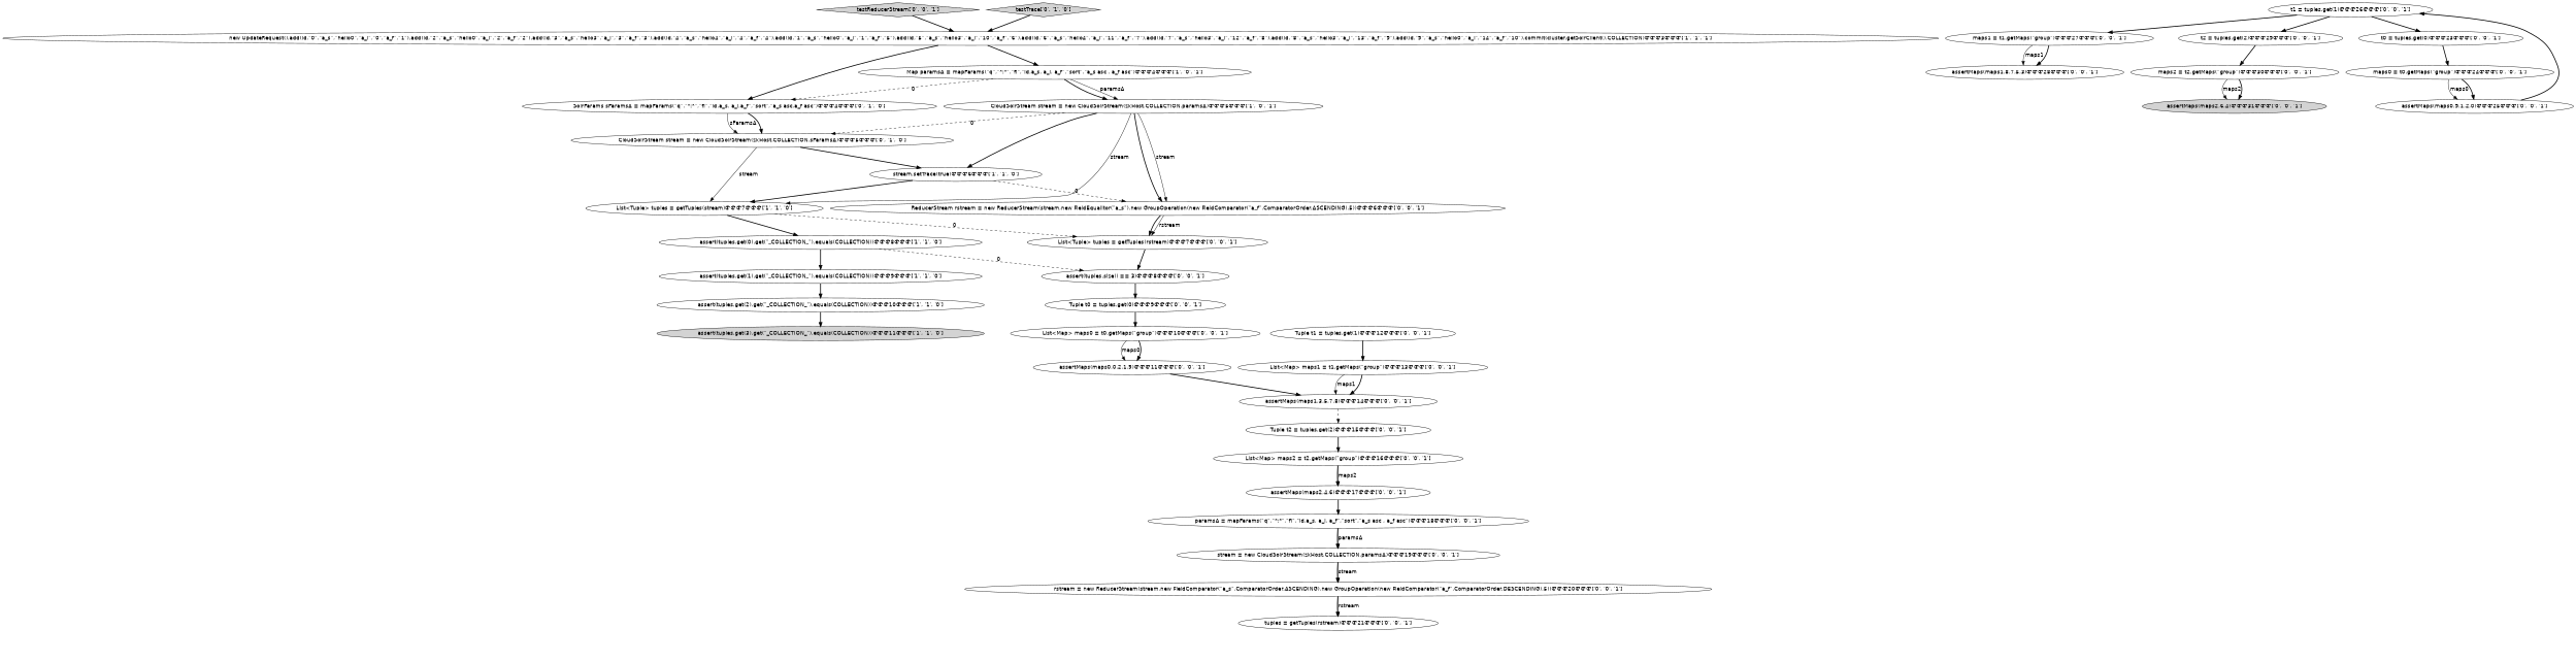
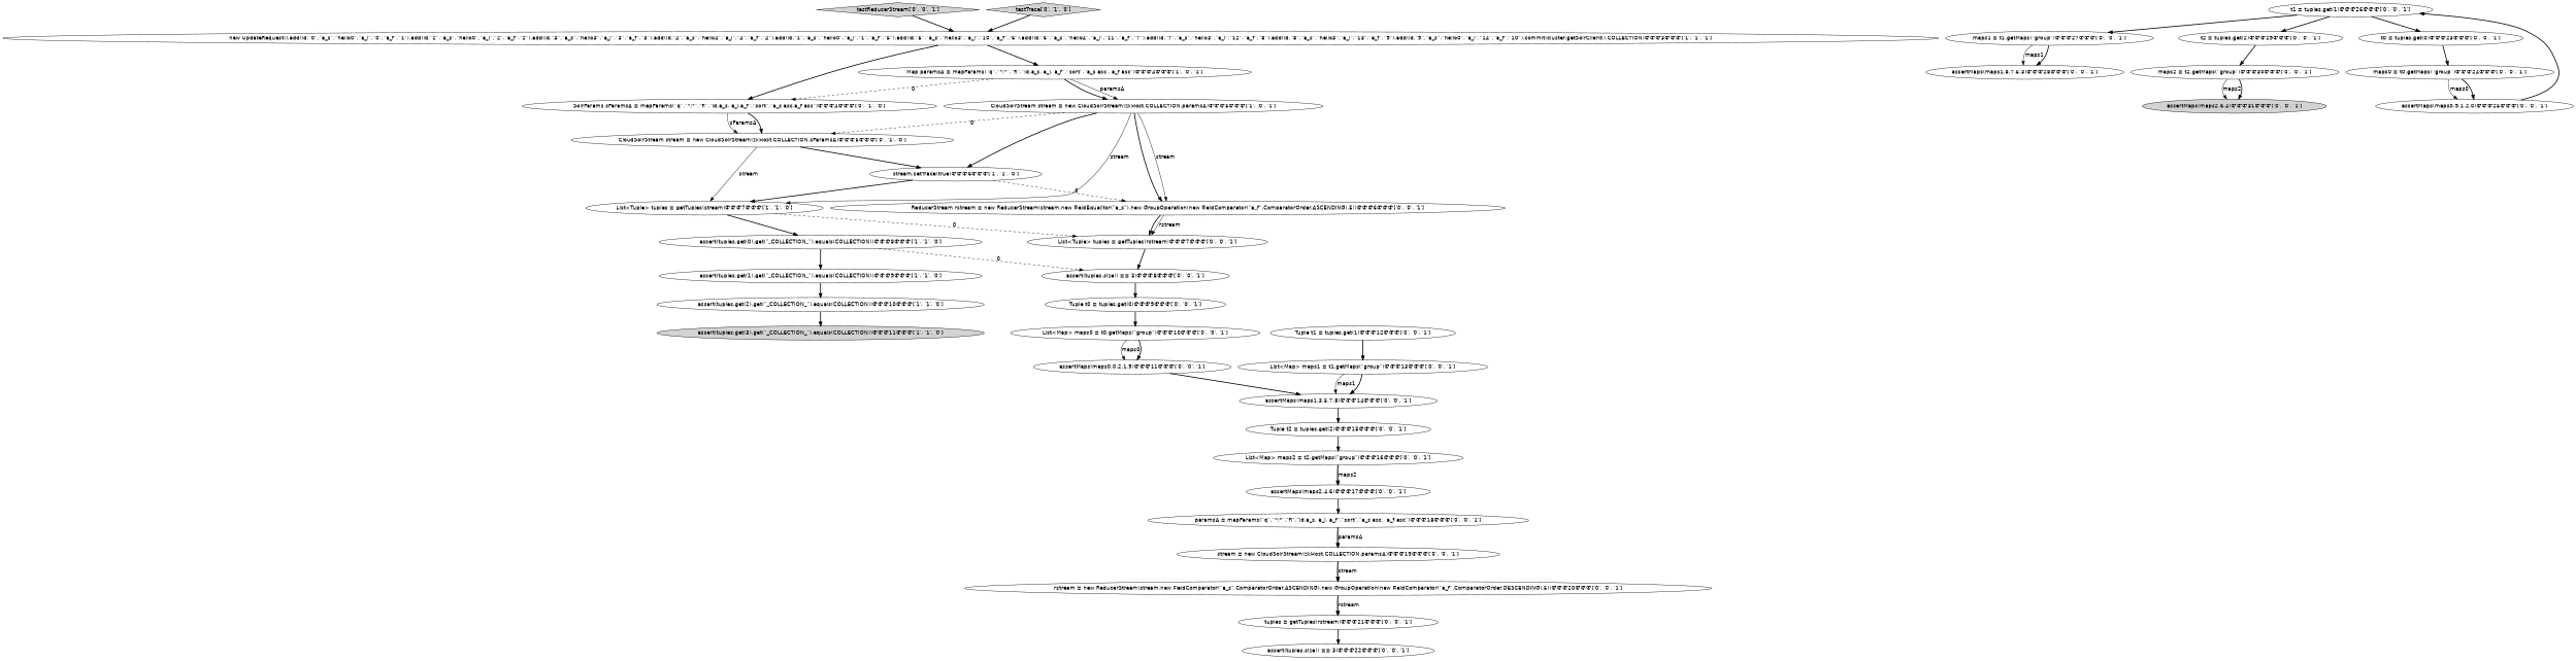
  digraph {
    fontname="DejaVu Sans"
    node [fillcolor=white fontname="DejaVu Sans" shape=ellipse style=filled]
    edge [fontname="DejaVu Sans" style=bold]
    n1 [fillcolor=lightgray label="assert(tuples.get(3).get(\"_COLLECTION_\").equals(COLLECTION))@@@11@@@['1', '1', '0']"]
    n2 [label="stream = new CloudSolrStream(zkHost,COLLECTION,paramsA)@@@19@@@['0', '0', '1']"]
    n3 [label="rstream = new ReducerStream(stream,new FieldComparator(\"a_s\",ComparatorOrder.ASCENDING),new GroupOperation(new FieldComparator(\"a_f\",ComparatorOrder.DESCENDING),5))@@@20@@@['0', '0', '1']"]
    n4 [label="tuples = getTuples(rstream)@@@21@@@['0', '0', '1']"]
    n5 [label="Tuple t2 = tuples.get(2)@@@15@@@['0', '0', '1']"]
    n6 [label="List<Map> maps2 = t2.getMaps(\"group\")@@@16@@@['0', '0', '1']"]
    n7 [label="assertMaps(maps2,4,6)@@@17@@@['0', '0', '1']"]
    n8 [label="paramsA = mapParams(\"q\",\"*:*\",\"fl\",\"id,a_s, a_i, a_f\",\"sort\",\"a_s asc , a_f asc\")@@@18@@@['0', '0', '1']"]
    n9 [label="maps2 = t2.getMaps(\"group\")@@@30@@@['0', '0', '1']"]
    n10 [fillcolor=lightgray label="assertMaps(maps2,6,4)@@@31@@@['0', '0', '1']"]
    n11 [label="ReducerStream rstream = new ReducerStream(stream,new FieldEqualitor(\"a_s\"),new GroupOperation(new FieldComparator(\"a_f\",ComparatorOrder.ASCENDING),5))@@@6@@@['0', '0', '1']"]
    n12 [label="List<Tuple> tuples = getTuples(rstream)@@@7@@@['0', '0', '1']"]
    n13 [label="assert(tuples.size() == 3)@@@8@@@['0', '0', '1']"]
    n14 [label="maps1 = t1.getMaps(\"group\")@@@27@@@['0', '0', '1']"]
    n15 [label="assertMaps(maps1,8,7,5,3)@@@28@@@['0', '0', '1']"]
    n16 [fillcolor=lightgray label="testReducerStream['0', '0', '1']" shape=diamond]
    n17 [label="new UpdateRequest().add(id,\"0\",\"a_s\",\"hello0\",\"a_i\",\"0\",\"a_f\",\"1\").add(id,\"2\",\"a_s\",\"hello0\",\"a_i\",\"2\",\"a_f\",\"2\").add(id,\"3\",\"a_s\",\"hello3\",\"a_i\",\"3\",\"a_f\",\"3\").add(id,\"4\",\"a_s\",\"hello4\",\"a_i\",\"4\",\"a_f\",\"4\").add(id,\"1\",\"a_s\",\"hello0\",\"a_i\",\"1\",\"a_f\",\"5\").add(id,\"5\",\"a_s\",\"hello3\",\"a_i\",\"10\",\"a_f\",\"6\").add(id,\"6\",\"a_s\",\"hello4\",\"a_i\",\"11\",\"a_f\",\"7\").add(id,\"7\",\"a_s\",\"hello3\",\"a_i\",\"12\",\"a_f\",\"8\").add(id,\"8\",\"a_s\",\"hello3\",\"a_i\",\"13\",\"a_f\",\"9\").add(id,\"9\",\"a_s\",\"hello0\",\"a_i\",\"14\",\"a_f\",\"10\").commit(cluster.getSolrClient(),COLLECTION)@@@3@@@['1', '1', '1']"]
    n18 [label="Map paramsA = mapParams(\"q\",\"*:*\",\"fl\",\"id,a_s, a_i, a_f\",\"sort\",\"a_s asc , a_f asc\")@@@4@@@['1', '0', '1']"]
    n19 [label="SolrParams sParamsA = mapParams(\"q\",\"*:*\",\"fl\",\"id,a_s, a_i,a_f\",\"sort\",\"a_s asc,a_f asc\")@@@4@@@['0', '1', '0']"]
    n20 [label="List<Map> maps0 = t0.getMaps(\"group\")@@@10@@@['0', '0', '1']"]
    n21 [label="assertMaps(maps0,0,2,1,9)@@@11@@@['0', '0', '1']"]
    n22 [label="assertMaps(maps1,3,5,7,8)@@@14@@@['0', '0', '1']"]
    n23 [label="List<Map> maps1 = t1.getMaps(\"group\")@@@13@@@['0', '0', '1']"]
    n24 [label="Tuple t1 = tuples.get(1)@@@12@@@['0', '0', '1']"]
    n25 [fillcolor=lightgray label="testTrace['0', '1', '0']" shape=diamond]
    n26 [label="Tuple t0 = tuples.get(0)@@@9@@@['0', '0', '1']"]
    n27 [label="CloudSolrStream stream = new CloudSolrStream(zkHost,COLLECTION,paramsA)@@@5@@@['1', '0', '1']"]
    n28 [label="stream.setTrace(true)@@@6@@@['1', '1', '0']"]
    n29 [label="List<Tuple> tuples = getTuples(stream)@@@7@@@['1', '1', '0']"]
    n30 [label="CloudSolrStream stream = new CloudSolrStream(zkHost,COLLECTION,sParamsA)@@@5@@@['0', '1', '0']"]
    n31 [label="assert(tuples.get(0).get(\"_COLLECTION_\").equals(COLLECTION))@@@8@@@['1', '1', '0']"]
    n32 [label="t1 = tuples.get(1)@@@26@@@['0', '0', '1']"]
    n33 [label="t2 = tuples.get(2)@@@29@@@['0', '0', '1']"]
    n34 [label="t0 = tuples.get(0)@@@23@@@['0', '0', '1']"]
+   n35 [label="assert(tuples.size() == 3)@@@22@@@['0', '0', '1']"]
    n36 [label="assert(tuples.get(1).get(\"_COLLECTION_\").equals(COLLECTION))@@@9@@@['1', '1', '0']"]
    n37 [label="maps0 = t0.getMaps(\"group\")@@@24@@@['0', '0', '1']"]
    n38 [label="assertMaps(maps0,9,1,2,0)@@@25@@@['0', '0', '1']"]
    n39 [label="assert(tuples.get(2).get(\"_COLLECTION_\").equals(COLLECTION))@@@10@@@['1', '1', '0']"]
    n2 -> n3
    n2 -> n3 [label=stream style=solid]
    n3 -> n4
    n3 -> n4 [label=rstream style=solid]
+   n4 -> n35
    n5 -> n6
    n6 -> n7
    n6 -> n7 [label=maps2 style=solid]
    n7 -> n8
    n8 -> n2
    n8 -> n2 [label=paramsA style=solid]
    n9 -> n10 [label=maps2 style=solid]
    n9 -> n10
    n11 -> n12 [label=rstream style=solid]
    n11 -> n12
    n12 -> n13
    n13 -> n26
    n14 -> n15 [label=maps1 style=solid]
    n14 -> n15
    n16 -> n17
    n17 -> n18
    n17 -> n19
    n18 -> n19 [label=0 style=dashed]
    n18 -> n27
    n18 -> n27 [label=paramsA style=solid]
    n19 -> n30 [label=sParamsA style=solid]
    n19 -> n30
    n20 -> n21 [label=maps0 style=solid]
    n20 -> n21
    n21 -> n22
-   n22 -> n5 [style=dashed]
+   n22 -> n5
    n23 -> n22
    n23 -> n22 [label=maps1 style=solid]
    n24 -> n23
    n25 -> n17
    n26 -> n20
    n27 -> n11
    n27 -> n11 [label=stream style=solid]
    n27 -> n28
    n27 -> n29 [label=stream style=solid]
    n27 -> n30 [label=0 style=dashed]
    n28 -> n11 [label=0 style=dashed]
    n28 -> n29
    n29 -> n12 [label=0 style=dashed]
    n29 -> n31
    n30 -> n28
    n30 -> n29 [label=stream style=solid]
    n31 -> n13 [label=0 style=dashed]
    n31 -> n36
    n32 -> n14
    n32 -> n33
    n32 -> n34
    n33 -> n9
    n34 -> n37
    n36 -> n39
    n37 -> n38 [label=maps0 style=solid]
    n37 -> n38
    n38 -> n32
    n39 -> n1
  }
